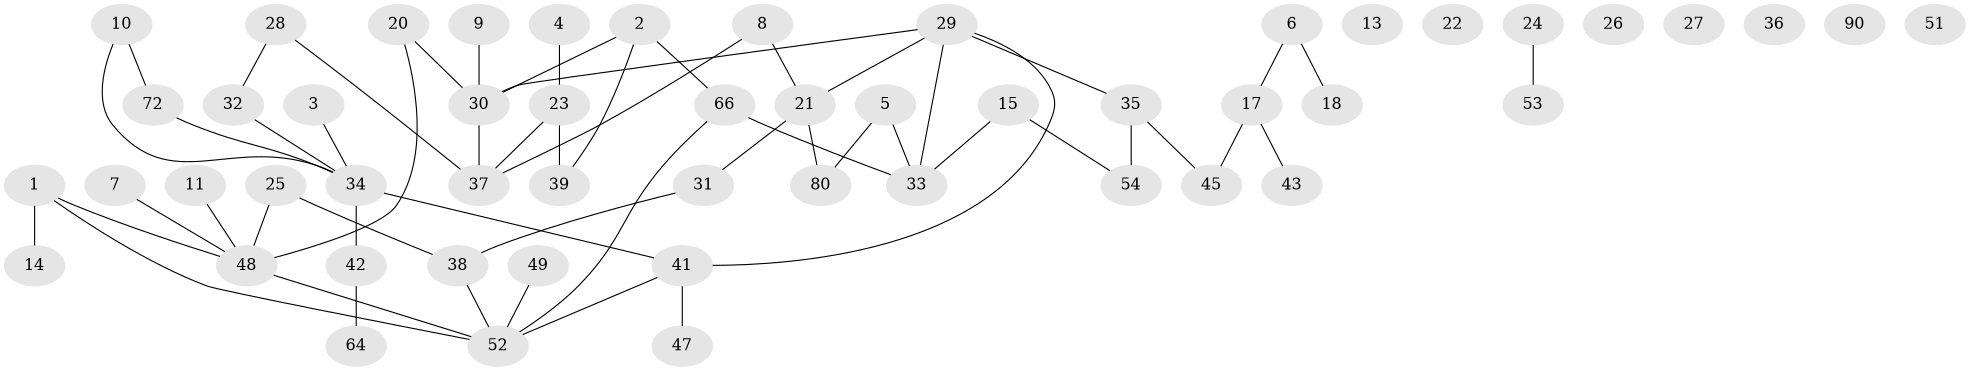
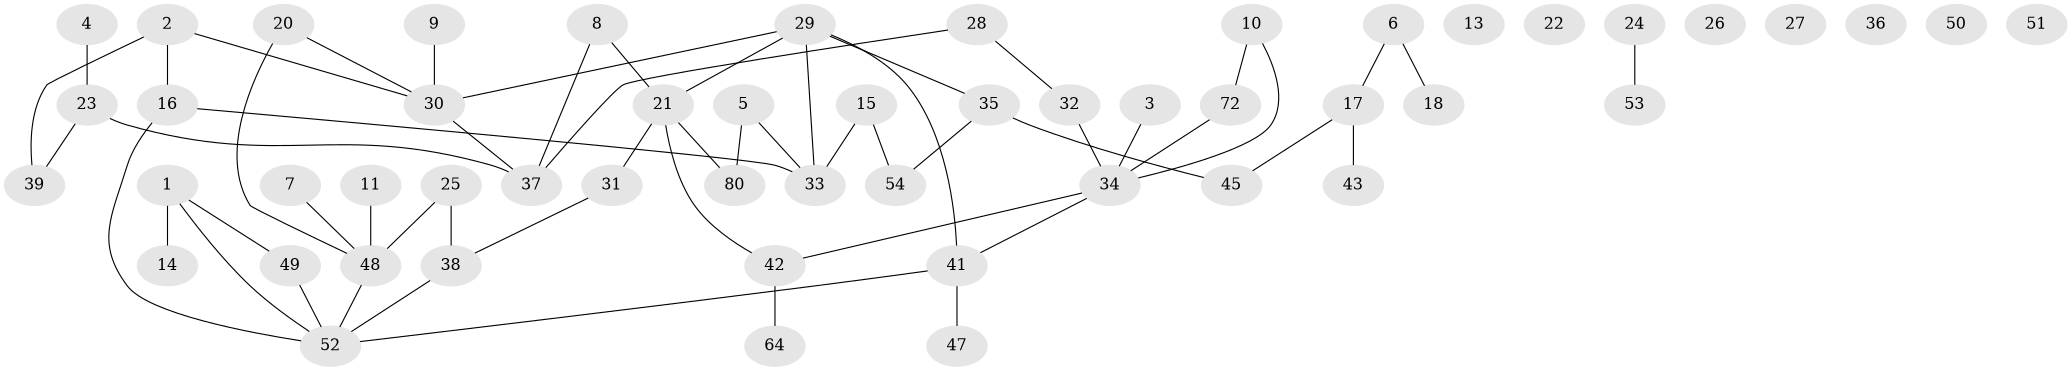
  graph {
    node [color=gray90 style=filled]
    1
    14
    49
    52
    2
-   16 [label=66]
+   16
    30
    39
    33
    37
    3
    34
    42
    41
    4
    23
    5
    n18 [label=80]
    6
    17
    18
    43
    45
    7
    48
    8
    21
    31
    38
    9
    10
    n32 [label=72]
    11
    13
    15
    54
    20
    n38 [label=64]
    22
    24
    53
    25
    26
    27
    28
    32
    29
    35
    47
    36
-   50 [label=90]
+   50
    51
    1 -- 14
-   1 -- 48
+   1 -- 49
    1 -- 52
    49 -- 52
    2 -- 16
    2 -- 30
    2 -- 39
    16 -- 52
    16 -- 33
    30 -- 37
    3 -- 34
    34 -- 42
    34 -- 41
    42 -- n38
    41 -- 52
    41 -- 47
    4 -- 23
    23 -- 39
    23 -- 37
    5 -- 33
    5 -- n18
    6 -- 17
    6 -- 18
    17 -- 43
    17 -- 45
    7 -- 48
    48 -- 52
    8 -- 37
    8 -- 21
+   21 -- 42
    21 -- n18
    21 -- 31
    31 -- 38
    38 -- 52
    9 -- 30
    10 -- 34
    10 -- n32
    n32 -- 34
    11 -- 48
    15 -- 33
    15 -- 54
    20 -- 30
    20 -- 48
    24 -- 53
    25 -- 48
    25 -- 38
    28 -- 37
    28 -- 32
    32 -- 34
    29 -- 30
    29 -- 33
    29 -- 41
    29 -- 21
    29 -- 35
    35 -- 45
    35 -- 54
  }
